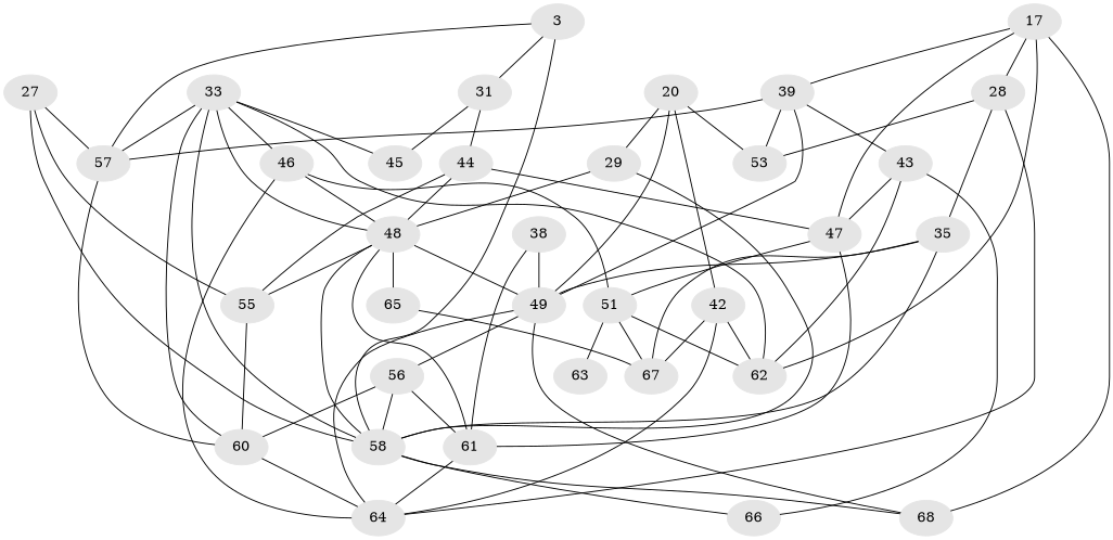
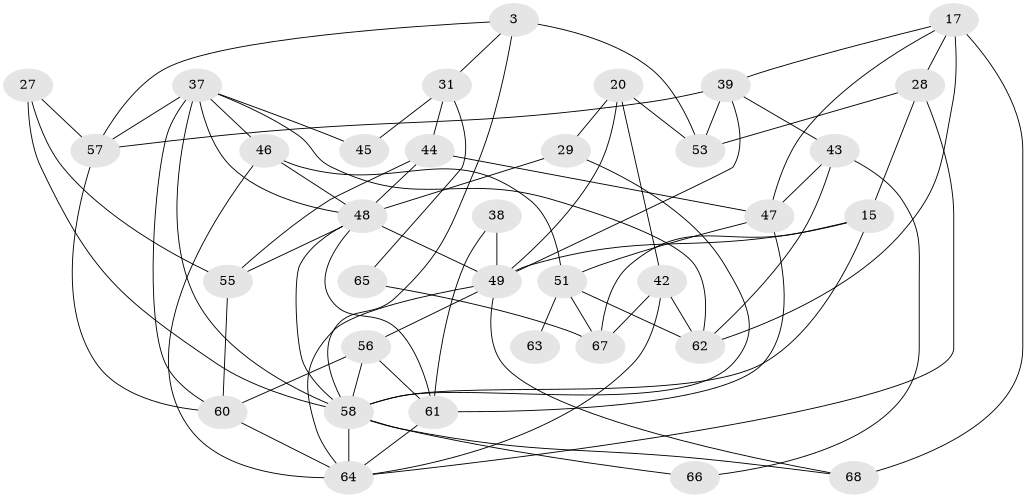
  graph {
    node [color=gray90 style=filled]
    3 [super="+2"]
    31
    53 [super="+4"]
    57 [super="+30"]
    58 [super="+9+54+52"]
    44 [super="+25"]
    45
    65
    43 [super="+40"]
    47 [super="+33"]
    62 [super="+24"]
    66
    60 [super="+59+23"]
    68
    64 [super="+11+50"]
    17 [super="+14"]
    28
    39 [super="+12"]
-   35
+   35 [label=15]
    49 [super="+41"]
    61 [super="+8"]
    51 [super="+21"]
    20
    29
    42 [super="+15"]
    48 [super="+16+34+22"]
    67
    56
    27
    55
-   37 [super="+36+19" label=33]
+   37 [super="+36+19"]
    46
    38
    63
    3 -- 31
+   3 -- 53 [weight=2]
    3 -- 57
    3 -- 58
    31 -- 44
    31 -- 45
-   48 -- 65
+   31 -- 65
    57 -- 60
    58 -- 66 [weight=2]
    58 -- 68
+   58 -- 64 [weight=3]
    44 -- 47 [weight=2]
    44 -- 48 [weight=2]
    44 -- 55
    65 -- 67
    43 -- 47
    43 -- 62
    43 -- 66 [weight=2]
    47 -- 61
    47 -- 51
    60 -- 64 [weight=2]
    17 -- 47
    17 -- 62
    17 -- 68 [weight=2]
    17 -- 28
    17 -- 39
    28 -- 53
    28 -- 64
    28 -- 35
    39 -- 53 [weight=2]
    39 -- 57
    39 -- 43
    39 -- 49
    35 -- 58
    35 -- 49
    35 -- 67
    49 -- 68
    49 -- 64 [weight=2]
    49 -- 56
    61 -- 64
    51 -- 62
    51 -- 67
    51 -- 63 [weight=2]
    20 -- 53
    20 -- 49
    20 -- 29
    20 -- 42
    29 -- 58 [weight=2]
    29 -- 48
    42 -- 62
    42 -- 64 [weight=2]
    42 -- 67
    48 -- 58
    48 -- 49 [weight=2]
    48 -- 61
    48 -- 55
    56 -- 58
    56 -- 60
    56 -- 61
    27 -- 57
    27 -- 58 [weight=2]
    27 -- 55
    55 -- 60
    37 -- 57 [weight=2]
    37 -- 58 [weight=2]
    37 -- 45
    37 -- 62 [weight=2]
    37 -- 60
    37 -- 48
    37 -- 46
    46 -- 64
    46 -- 51
    46 -- 48
    38 -- 49
    38 -- 61 [weight=2]
  }
